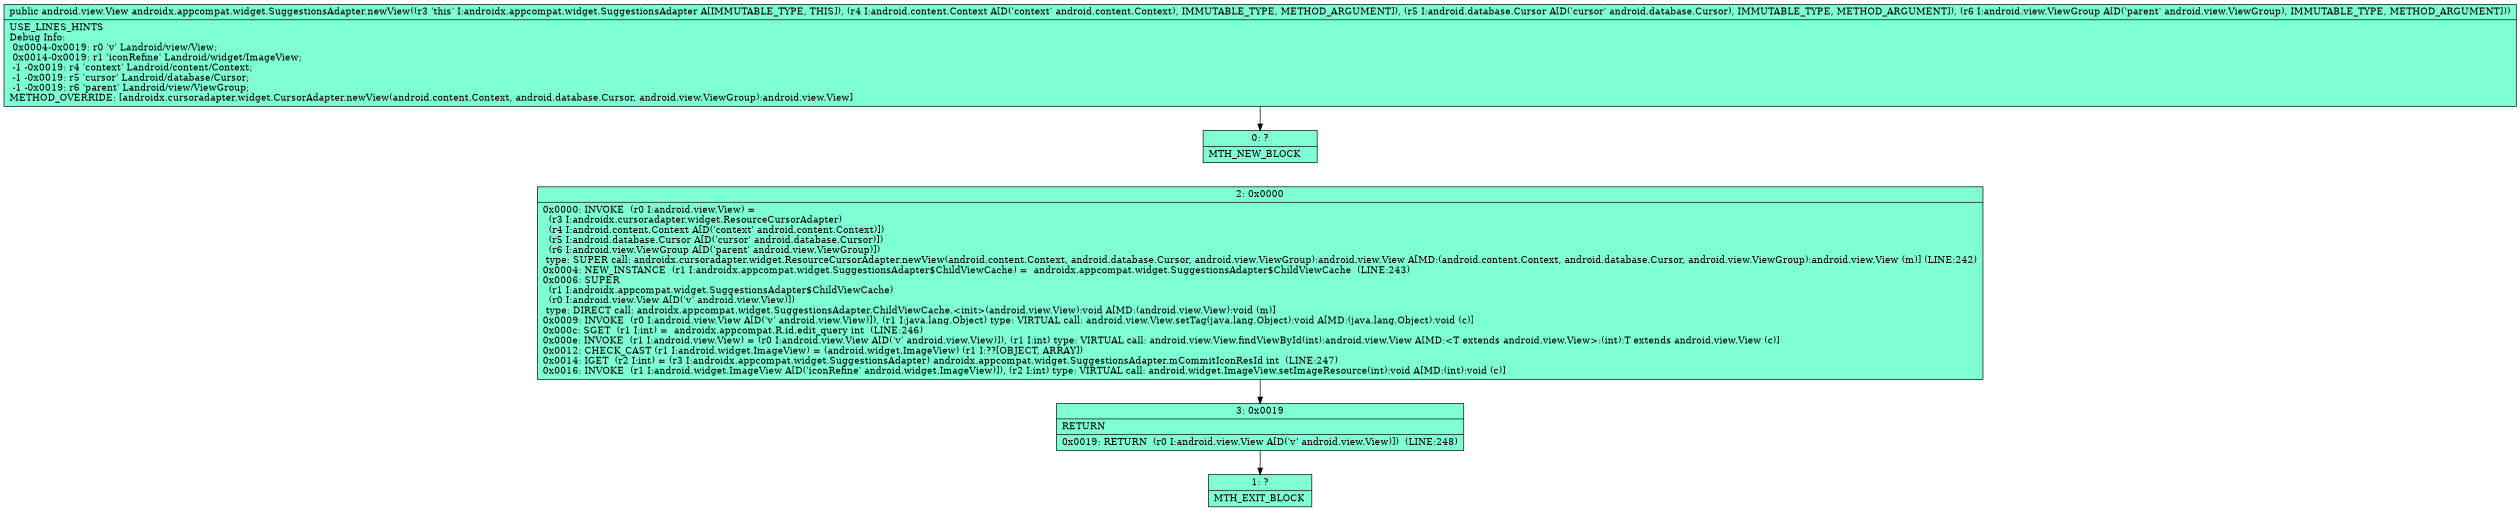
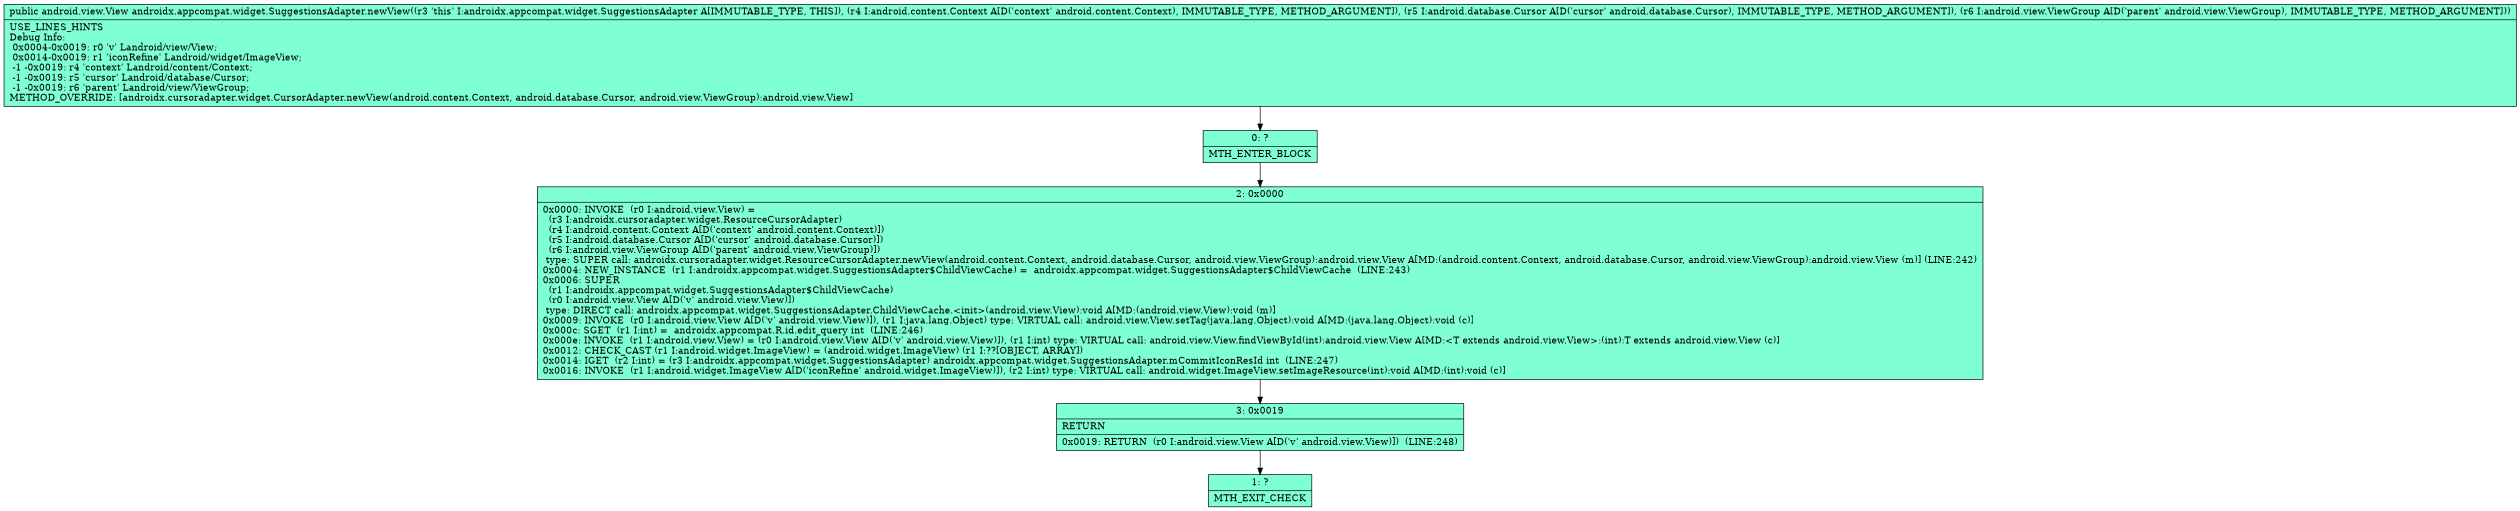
  digraph {
    node [fillcolor=aquamarine shape=record style=filled]
-   n1 [label="{0\:\ ?|MTH_NEW_BLOCK\l}"]
+   n1 [label="{0\:\ ?|MTH_ENTER_BLOCK\l}"]
    n2 [label="{2\:\ 0x0000|0x0000: INVOKE  (r0 I:android.view.View) = \l  (r3 I:androidx.cursoradapter.widget.ResourceCursorAdapter)\l  (r4 I:android.content.Context A[D('context' android.content.Context)])\l  (r5 I:android.database.Cursor A[D('cursor' android.database.Cursor)])\l  (r6 I:android.view.ViewGroup A[D('parent' android.view.ViewGroup)])\l type: SUPER call: androidx.cursoradapter.widget.ResourceCursorAdapter.newView(android.content.Context, android.database.Cursor, android.view.ViewGroup):android.view.View A[MD:(android.content.Context, android.database.Cursor, android.view.ViewGroup):android.view.View (m)] (LINE:242)\l0x0004: NEW_INSTANCE  (r1 I:androidx.appcompat.widget.SuggestionsAdapter$ChildViewCache) =  androidx.appcompat.widget.SuggestionsAdapter$ChildViewCache  (LINE:243)\l0x0006: SUPER  \l  (r1 I:androidx.appcompat.widget.SuggestionsAdapter$ChildViewCache)\l  (r0 I:android.view.View A[D('v' android.view.View)])\l type: DIRECT call: androidx.appcompat.widget.SuggestionsAdapter.ChildViewCache.\<init\>(android.view.View):void A[MD:(android.view.View):void (m)]\l0x0009: INVOKE  (r0 I:android.view.View A[D('v' android.view.View)]), (r1 I:java.lang.Object) type: VIRTUAL call: android.view.View.setTag(java.lang.Object):void A[MD:(java.lang.Object):void (c)]\l0x000c: SGET  (r1 I:int) =  androidx.appcompat.R.id.edit_query int  (LINE:246)\l0x000e: INVOKE  (r1 I:android.view.View) = (r0 I:android.view.View A[D('v' android.view.View)]), (r1 I:int) type: VIRTUAL call: android.view.View.findViewById(int):android.view.View A[MD:\<T extends android.view.View\>:(int):T extends android.view.View (c)]\l0x0012: CHECK_CAST (r1 I:android.widget.ImageView) = (android.widget.ImageView) (r1 I:??[OBJECT, ARRAY]) \l0x0014: IGET  (r2 I:int) = (r3 I:androidx.appcompat.widget.SuggestionsAdapter) androidx.appcompat.widget.SuggestionsAdapter.mCommitIconResId int  (LINE:247)\l0x0016: INVOKE  (r1 I:android.widget.ImageView A[D('iconRefine' android.widget.ImageView)]), (r2 I:int) type: VIRTUAL call: android.widget.ImageView.setImageResource(int):void A[MD:(int):void (c)]\l}"]
    n3 [label="{3\:\ 0x0019|RETURN\l|0x0019: RETURN  (r0 I:android.view.View A[D('v' android.view.View)])  (LINE:248)\l}"]
-   n4 [label="{1\:\ ?|MTH_EXIT_BLOCK\l}"]
+   n4 [label="{1\:\ ?|MTH_EXIT_CHECK\l}"]
    n5 [label="{public android.view.View androidx.appcompat.widget.SuggestionsAdapter.newView((r3 'this' I:androidx.appcompat.widget.SuggestionsAdapter A[IMMUTABLE_TYPE, THIS]), (r4 I:android.content.Context A[D('context' android.content.Context), IMMUTABLE_TYPE, METHOD_ARGUMENT]), (r5 I:android.database.Cursor A[D('cursor' android.database.Cursor), IMMUTABLE_TYPE, METHOD_ARGUMENT]), (r6 I:android.view.ViewGroup A[D('parent' android.view.ViewGroup), IMMUTABLE_TYPE, METHOD_ARGUMENT]))  | USE_LINES_HINTS\lDebug Info:\l  0x0004\-0x0019: r0 'v' Landroid\/view\/View;\l  0x0014\-0x0019: r1 'iconRefine' Landroid\/widget\/ImageView;\l  \-1 \-0x0019: r4 'context' Landroid\/content\/Context;\l  \-1 \-0x0019: r5 'cursor' Landroid\/database\/Cursor;\l  \-1 \-0x0019: r6 'parent' Landroid\/view\/ViewGroup;\lMETHOD_OVERRIDE: [androidx.cursoradapter.widget.CursorAdapter.newView(android.content.Context, android.database.Cursor, android.view.ViewGroup):android.view.View]\l}"]
+   n1 -> n2
    n2 -> n3
    n3 -> n4
    n5 -> n1
  }
